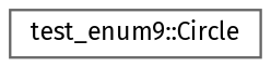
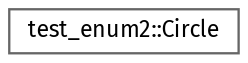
  digraph {
    rankdir=LR
    fontname="Fira Sans"
-   n1 [color=grey40 fillcolor=white fontname="Fira Sans" fontsize=10 height=0.2 label="test_enum9::Circle" shape=box style=filled width=0.4]
+   n1 [color=grey40 fillcolor=white fontname="Fira Sans" fontsize=10 height=0.2 label="test_enum2::Circle" shape=box style=filled width=0.4]
  }
